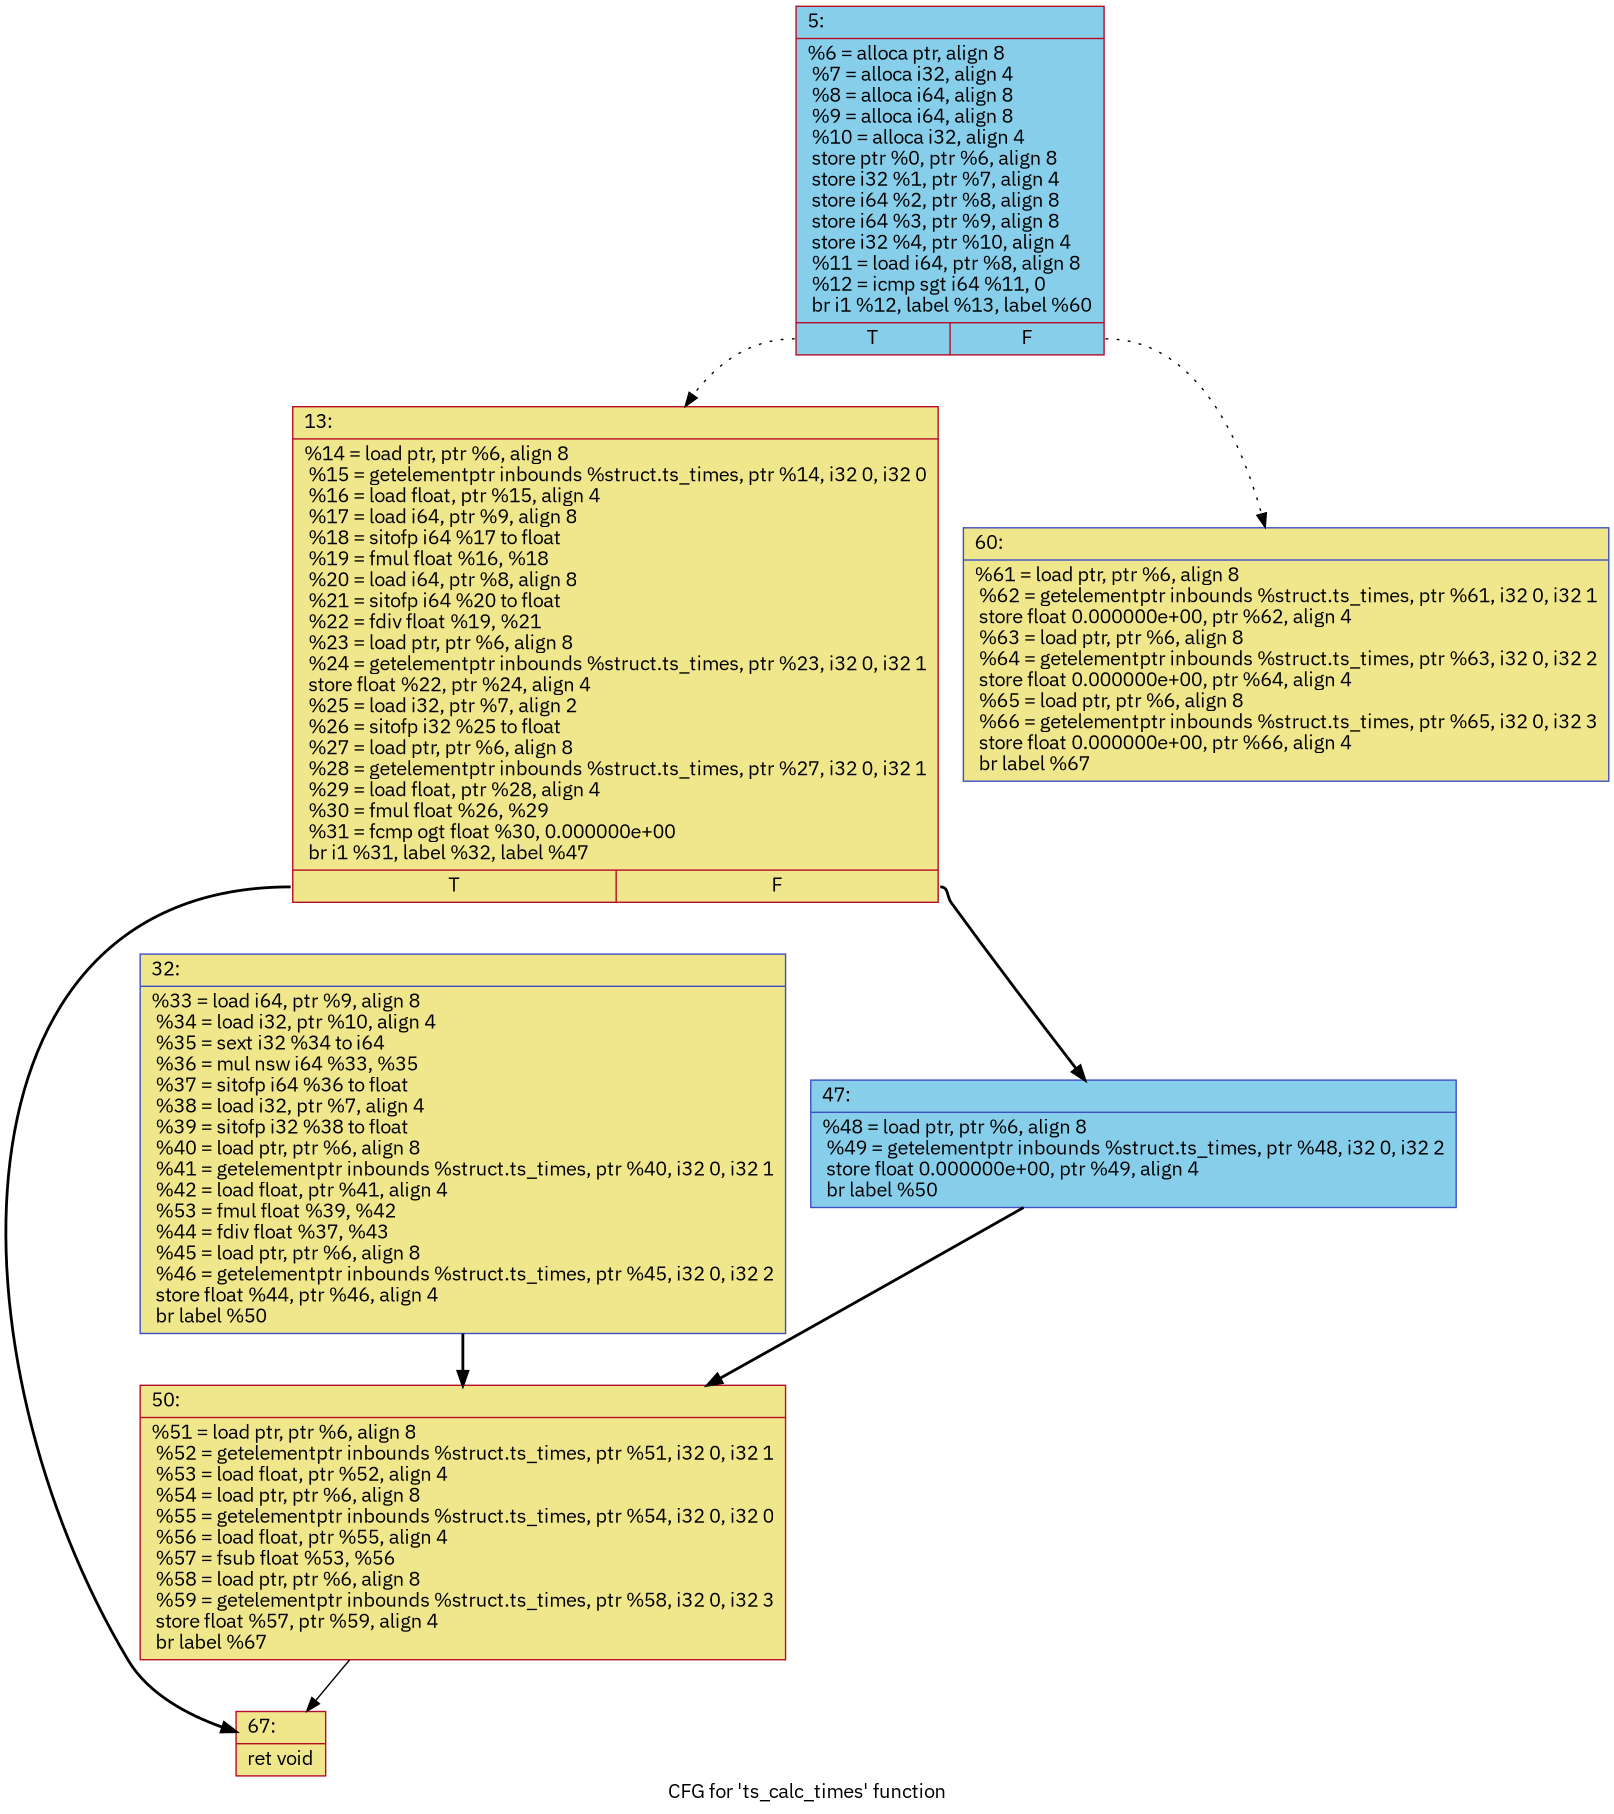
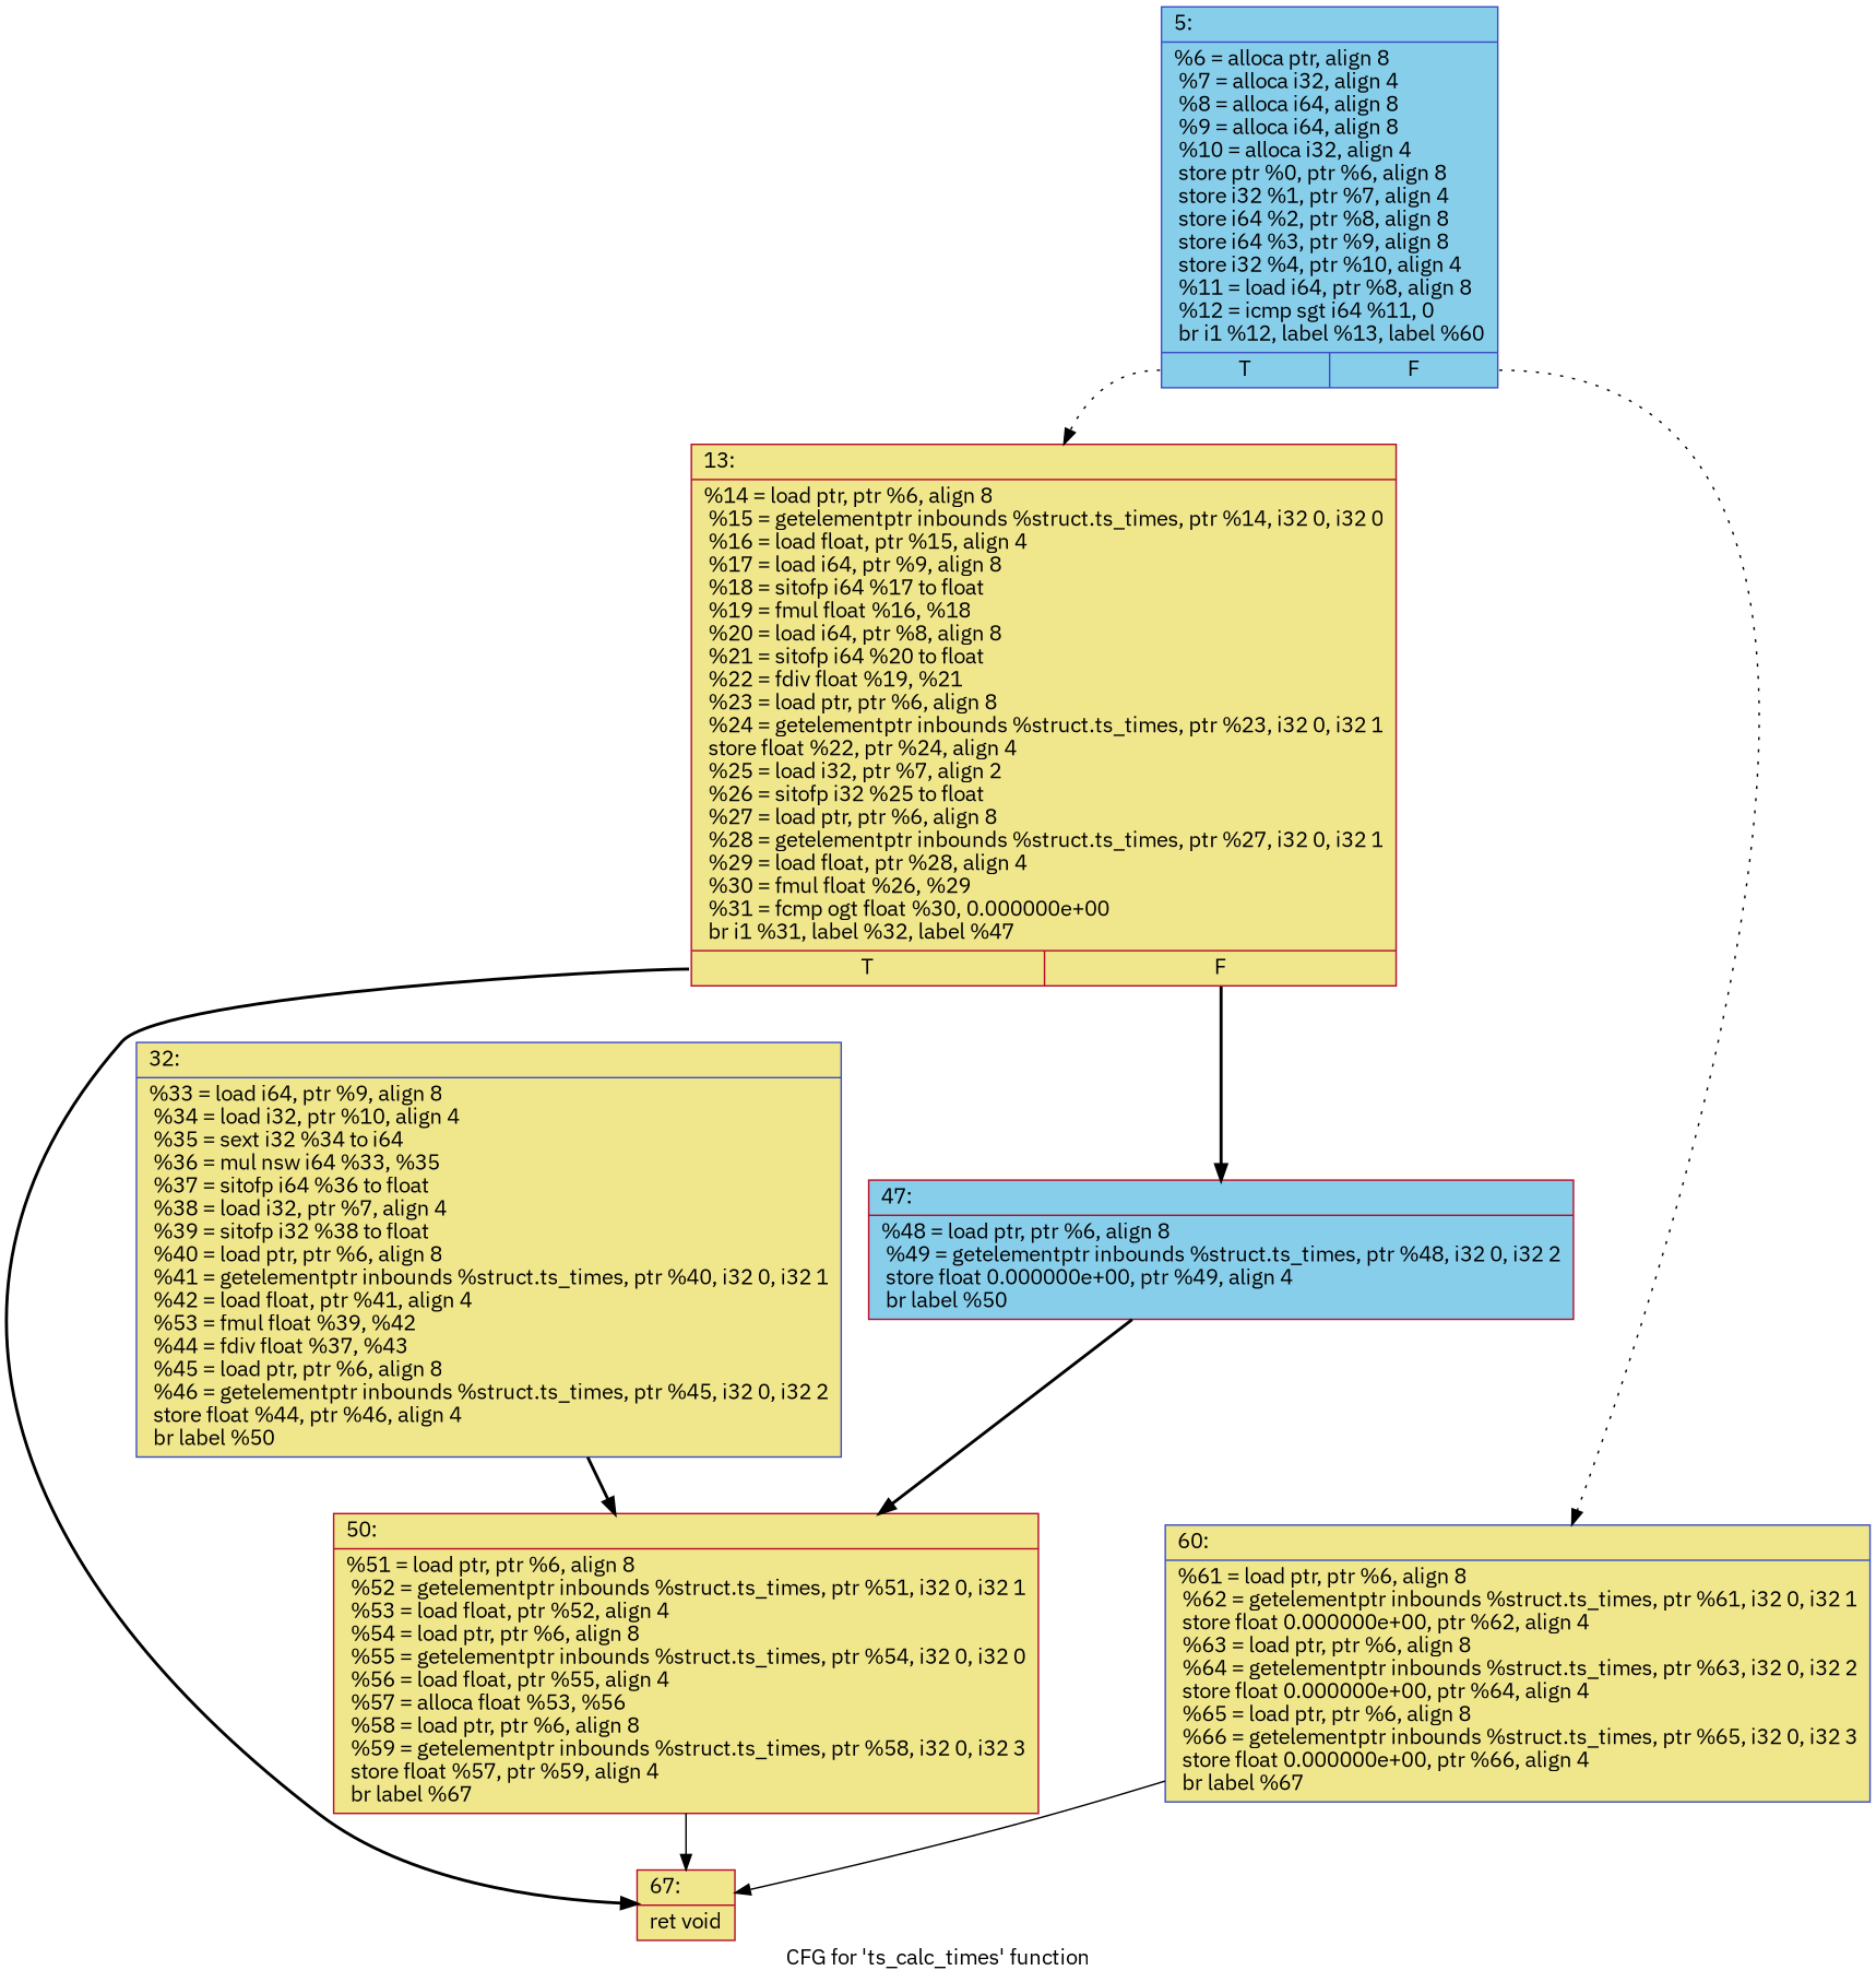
  digraph {
    fontname="IBM Plex Sans"
    label="CFG for 'ts_calc_times' function"
    node [color="#b70d28ff" fillcolor=khaki fontname="IBM Plex Sans" shape=record style=filled]
    edge [fontname="IBM Plex Sans" style=bold]
-   n1 [fillcolor=skyblue label="{5:\l|  %6 = alloca ptr, align 8\l  %7 = alloca i32, align 4\l  %8 = alloca i64, align 8\l  %9 = alloca i64, align 8\l  %10 = alloca i32, align 4\l  store ptr %0, ptr %6, align 8\l  store i32 %1, ptr %7, align 4\l  store i64 %2, ptr %8, align 8\l  store i64 %3, ptr %9, align 8\l  store i32 %4, ptr %10, align 4\l  %11 = load i64, ptr %8, align 8\l  %12 = icmp sgt i64 %11, 0\l  br i1 %12, label %13, label %60\l|{<s0>T|<s1>F}}"]
+   n1 [color="#3d50c3ff" fillcolor=skyblue label="{5:\l|  %6 = alloca ptr, align 8\l  %7 = alloca i32, align 4\l  %8 = alloca i64, align 8\l  %9 = alloca i64, align 8\l  %10 = alloca i32, align 4\l  store ptr %0, ptr %6, align 8\l  store i32 %1, ptr %7, align 4\l  store i64 %2, ptr %8, align 8\l  store i64 %3, ptr %9, align 8\l  store i32 %4, ptr %10, align 4\l  %11 = load i64, ptr %8, align 8\l  %12 = icmp sgt i64 %11, 0\l  br i1 %12, label %13, label %60\l|{<s0>T|<s1>F}}"]
    n2 [label="{13:\l|  %14 = load ptr, ptr %6, align 8\l  %15 = getelementptr inbounds %struct.ts_times, ptr %14, i32 0, i32 0\l  %16 = load float, ptr %15, align 4\l  %17 = load i64, ptr %9, align 8\l  %18 = sitofp i64 %17 to float\l  %19 = fmul float %16, %18\l  %20 = load i64, ptr %8, align 8\l  %21 = sitofp i64 %20 to float\l  %22 = fdiv float %19, %21\l  %23 = load ptr, ptr %6, align 8\l  %24 = getelementptr inbounds %struct.ts_times, ptr %23, i32 0, i32 1\l  store float %22, ptr %24, align 4\l  %25 = load i32, ptr %7, align 2\l  %26 = sitofp i32 %25 to float\l  %27 = load ptr, ptr %6, align 8\l  %28 = getelementptr inbounds %struct.ts_times, ptr %27, i32 0, i32 1\l  %29 = load float, ptr %28, align 4\l  %30 = fmul float %26, %29\l  %31 = fcmp ogt float %30, 0.000000e+00\l  br i1 %31, label %32, label %47\l|{<s0>T|<s1>F}}"]
    n3 [color="#3d50c3ff" label="{60:\l|  %61 = load ptr, ptr %6, align 8\l  %62 = getelementptr inbounds %struct.ts_times, ptr %61, i32 0, i32 1\l  store float 0.000000e+00, ptr %62, align 4\l  %63 = load ptr, ptr %6, align 8\l  %64 = getelementptr inbounds %struct.ts_times, ptr %63, i32 0, i32 2\l  store float 0.000000e+00, ptr %64, align 4\l  %65 = load ptr, ptr %6, align 8\l  %66 = getelementptr inbounds %struct.ts_times, ptr %65, i32 0, i32 3\l  store float 0.000000e+00, ptr %66, align 4\l  br label %67\l}"]
-   n4 [color="#3d50c3ff" fillcolor=skyblue label="{47:\l|  %48 = load ptr, ptr %6, align 8\l  %49 = getelementptr inbounds %struct.ts_times, ptr %48, i32 0, i32 2\l  store float 0.000000e+00, ptr %49, align 4\l  br label %50\l}"]
+   n4 [fillcolor=skyblue label="{47:\l|  %48 = load ptr, ptr %6, align 8\l  %49 = getelementptr inbounds %struct.ts_times, ptr %48, i32 0, i32 2\l  store float 0.000000e+00, ptr %49, align 4\l  br label %50\l}"]
    n5 [label="{67:\l|  ret void\l}"]
    n6 [color="#3d50c3ff" label="{32:\l|  %33 = load i64, ptr %9, align 8\l  %34 = load i32, ptr %10, align 4\l  %35 = sext i32 %34 to i64\l  %36 = mul nsw i64 %33, %35\l  %37 = sitofp i64 %36 to float\l  %38 = load i32, ptr %7, align 4\l  %39 = sitofp i32 %38 to float\l  %40 = load ptr, ptr %6, align 8\l  %41 = getelementptr inbounds %struct.ts_times, ptr %40, i32 0, i32 1\l  %42 = load float, ptr %41, align 4\l  %53 = fmul float %39, %42\l  %44 = fdiv float %37, %43\l  %45 = load ptr, ptr %6, align 8\l  %46 = getelementptr inbounds %struct.ts_times, ptr %45, i32 0, i32 2\l  store float %44, ptr %46, align 4\l  br label %50\l}"]
-   n7 [label="{50:\l|  %51 = load ptr, ptr %6, align 8\l  %52 = getelementptr inbounds %struct.ts_times, ptr %51, i32 0, i32 1\l  %53 = load float, ptr %52, align 4\l  %54 = load ptr, ptr %6, align 8\l  %55 = getelementptr inbounds %struct.ts_times, ptr %54, i32 0, i32 0\l  %56 = load float, ptr %55, align 4\l  %57 = fsub float %53, %56\l  %58 = load ptr, ptr %6, align 8\l  %59 = getelementptr inbounds %struct.ts_times, ptr %58, i32 0, i32 3\l  store float %57, ptr %59, align 4\l  br label %67\l}"]
+   n7 [label="{50:\l|  %51 = load ptr, ptr %6, align 8\l  %52 = getelementptr inbounds %struct.ts_times, ptr %51, i32 0, i32 1\l  %53 = load float, ptr %52, align 4\l  %54 = load ptr, ptr %6, align 8\l  %55 = getelementptr inbounds %struct.ts_times, ptr %54, i32 0, i32 0\l  %56 = load float, ptr %55, align 4\l  %57 = alloca float %53, %56\l  %58 = load ptr, ptr %6, align 8\l  %59 = getelementptr inbounds %struct.ts_times, ptr %58, i32 0, i32 3\l  store float %57, ptr %59, align 4\l  br label %67\l}"]
    n1 -> n2 [style=dotted tailport=s0]
    n1 -> n3 [style=dotted tailport=s1]
    n2 -> n4 [tailport=s1]
    n2 -> n5 [tailport=s0]
+   n3 -> n5 [style=solid]
    n4 -> n7
    n6 -> n7
    n7 -> n5 [style=solid]
  }
